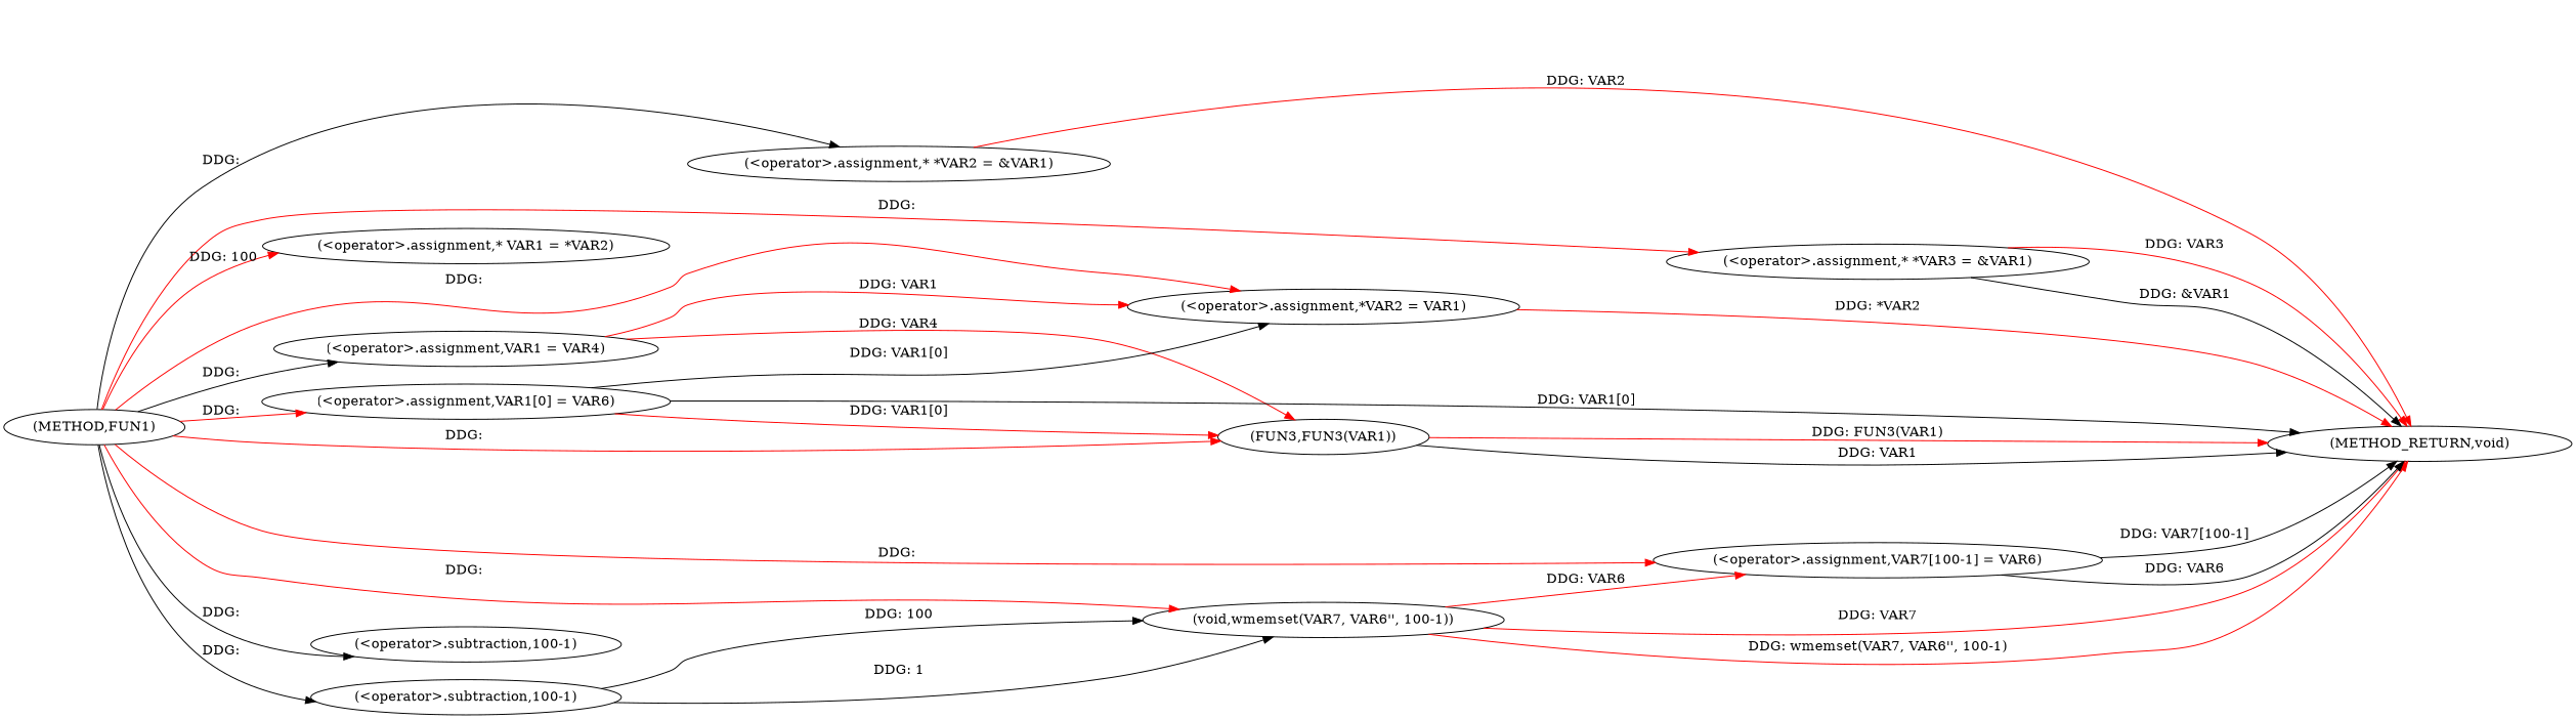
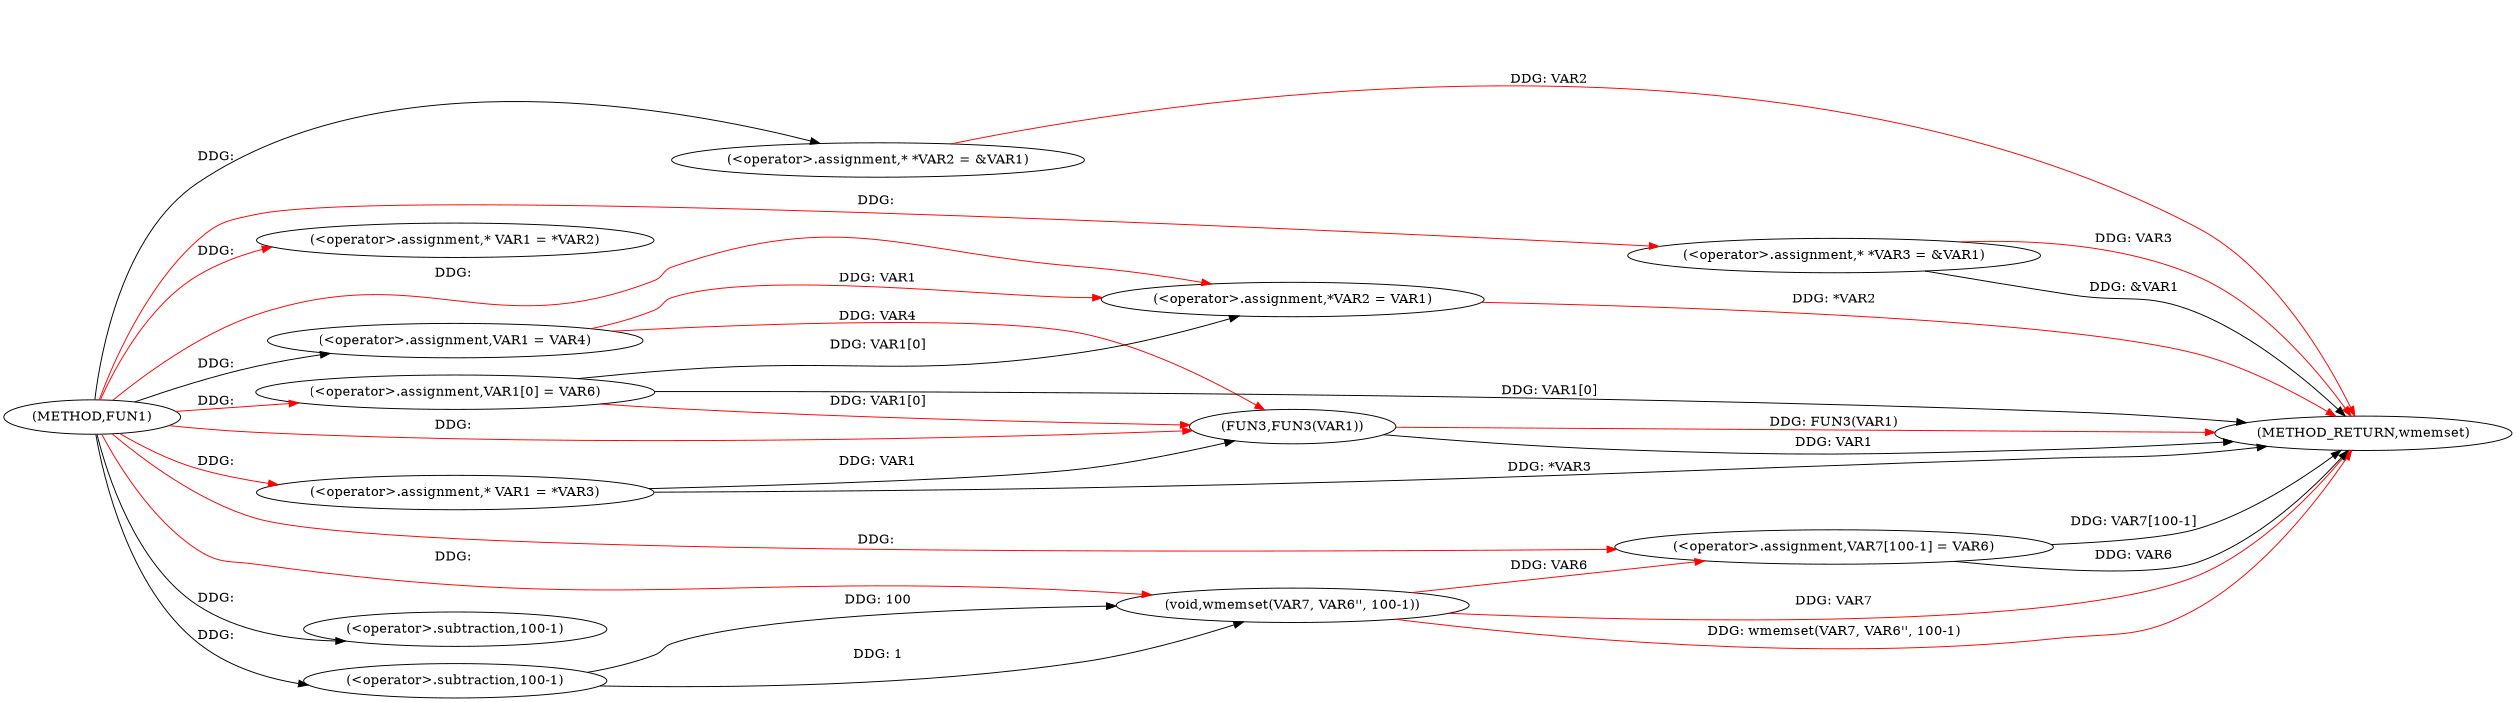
  digraph {
    rankdir=LR
    edge [color=red]
    n1 [label="(METHOD,FUN1)"]
    n2 [label="(<operator>.assignment,* *VAR2 = &VAR1)"]
    n3 [label="(<operator>.assignment,* *VAR3 = &VAR1)"]
    n4 [label="(<operator>.assignment,* VAR1 = *VAR2)"]
    n5 [label="(<operator>.assignment,VAR1 = VAR4)"]
    n6 [label="(<operator>.assignment,VAR1[0] = VAR6)"]
    n7 [label="(<operator>.assignment,*VAR2 = VAR1)"]
+   n8 [label="(<operator>.assignment,* VAR1 = *VAR3)"]
    n9 [label="(void,wmemset(VAR7, VAR6'', 100-1))"]
    n10 [label="(<operator>.subtraction,100-1)"]
    n11 [label="(<operator>.assignment,VAR7[100-1] = VAR6)"]
    n12 [label="(<operator>.subtraction,100-1)"]
    n13 [label="(FUN3,FUN3(VAR1))"]
-   n14 [label="(METHOD_RETURN,void)"]
+   n14 [label="(METHOD_RETURN,wmemset)"]
    n1 -> n2 [color=black label="DDG: "]
    n1 -> n3 [label="DDG: "]
-   n1 -> n4 [label="DDG: 100"]
+   n1 -> n4 [label="DDG: "]
    n1 -> n5 [color=black label="DDG: "]
    n1 -> n6 [label="DDG: "]
    n1 -> n7 [label="DDG: "]
+   n1 -> n8 [label="DDG: "]
    n1 -> n9 [label="DDG: "]
    n1 -> n10 [color=black label="DDG: "]
    n1 -> n11 [label="DDG: "]
    n1 -> n12 [color=black label="DDG: "]
    n1 -> n13 [label="DDG: "]
    n2 -> n14 [label="DDG: VAR2"]
    n3 -> n14 [label="DDG: VAR3"]
    n3 -> n14 [color=black label="DDG: &VAR1"]
    n5 -> n7 [label="DDG: VAR1"]
    n5 -> n13 [label="DDG: VAR4"]
    n6 -> n7 [color=black label="DDG: VAR1[0]"]
    n6 -> n13 [label="DDG: VAR1[0]"]
    n6 -> n14 [color=black label="DDG: VAR1[0]"]
    n7 -> n14 [label="DDG: *VAR2"]
+   n8 -> n13 [color=black label="DDG: VAR1"]
+   n8 -> n14 [color=black label="DDG: *VAR3"]
    n9 -> n11 [label="DDG: VAR6"]
    n9 -> n14 [label="DDG: VAR7"]
    n9 -> n14 [label="DDG: wmemset(VAR7, VAR6'', 100-1)"]
    n10 -> n9 [color=black label="DDG: 100"]
    n10 -> n9 [color=black label="DDG: 1"]
    n11 -> n14 [color=black label="DDG: VAR7[100-1]"]
    n11 -> n14 [color=black label="DDG: VAR6"]
    n13 -> n14 [label="DDG: FUN3(VAR1)"]
    n13 -> n14 [color=black label="DDG: VAR1"]
  }
